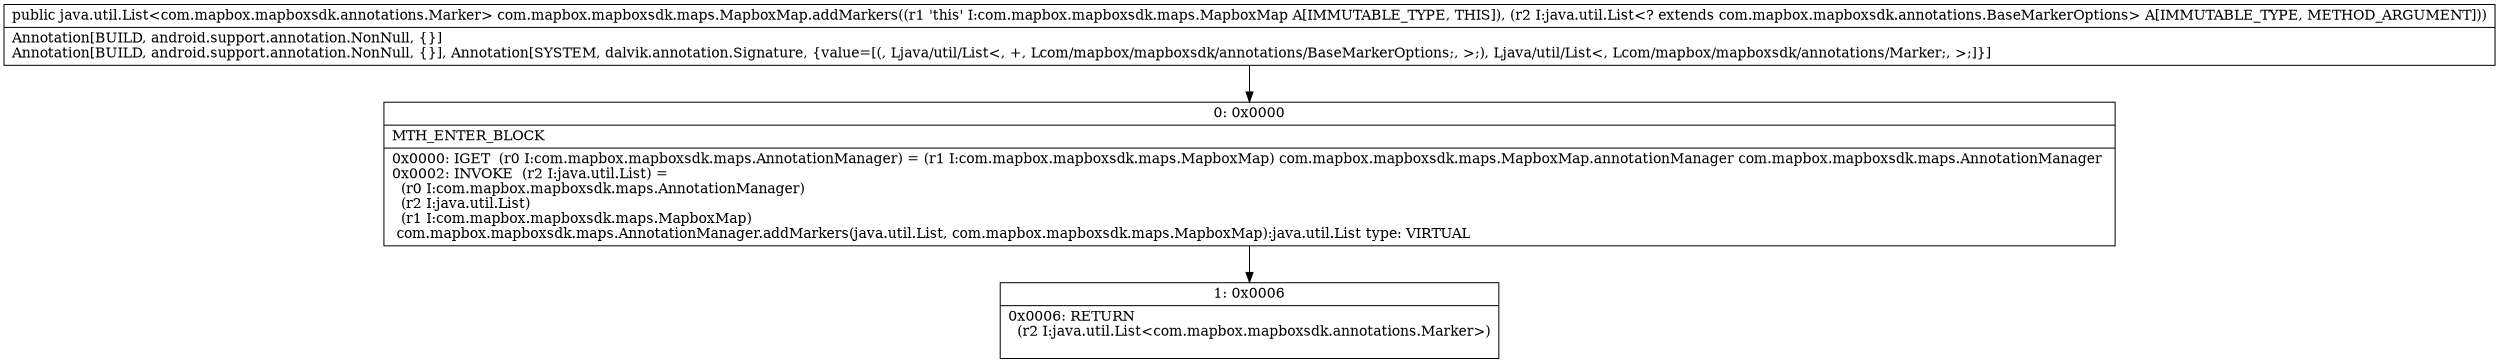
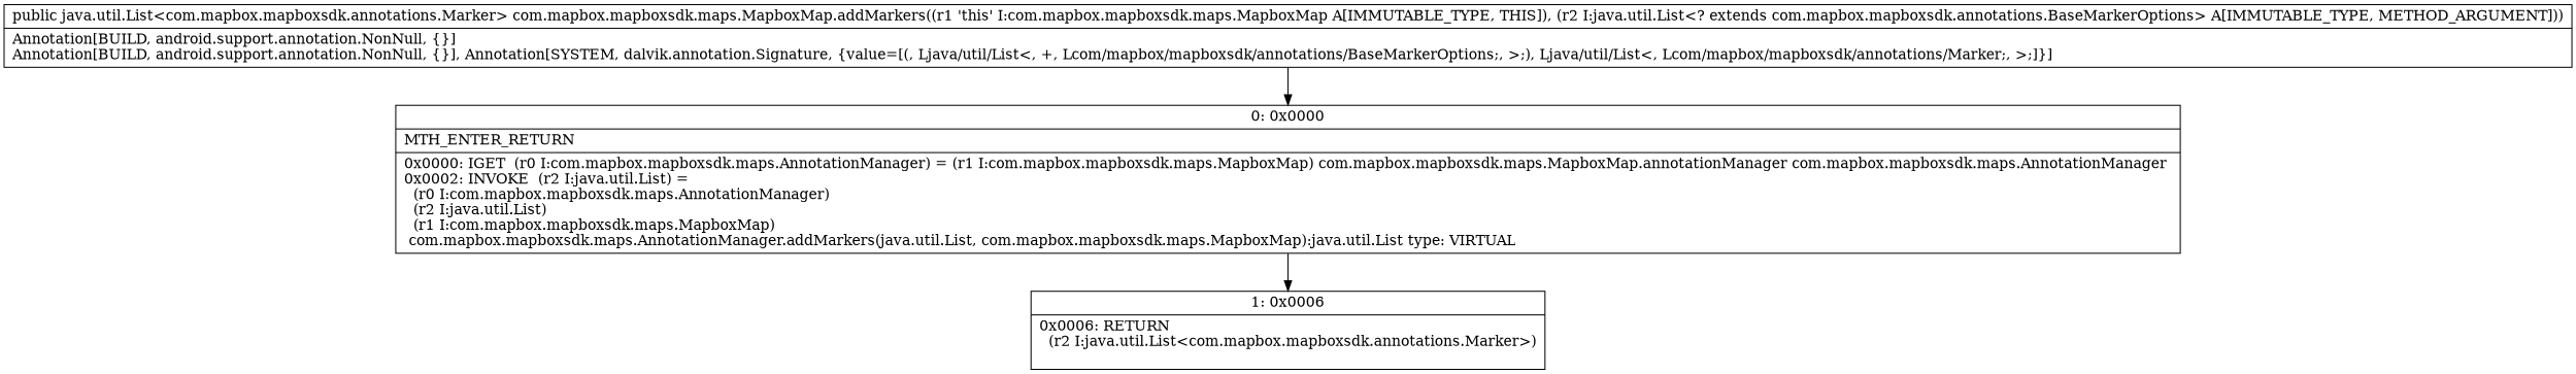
  digraph {
    node [shape=record]
-   n1 [label="{0\:\ 0x0000|MTH_ENTER_BLOCK\l|0x0000: IGET  (r0 I:com.mapbox.mapboxsdk.maps.AnnotationManager) = (r1 I:com.mapbox.mapboxsdk.maps.MapboxMap) com.mapbox.mapboxsdk.maps.MapboxMap.annotationManager com.mapbox.mapboxsdk.maps.AnnotationManager \l0x0002: INVOKE  (r2 I:java.util.List) = \l  (r0 I:com.mapbox.mapboxsdk.maps.AnnotationManager)\l  (r2 I:java.util.List)\l  (r1 I:com.mapbox.mapboxsdk.maps.MapboxMap)\l com.mapbox.mapboxsdk.maps.AnnotationManager.addMarkers(java.util.List, com.mapbox.mapboxsdk.maps.MapboxMap):java.util.List type: VIRTUAL \l}"]
+   n1 [label="{0\:\ 0x0000|MTH_ENTER_RETURN\l|0x0000: IGET  (r0 I:com.mapbox.mapboxsdk.maps.AnnotationManager) = (r1 I:com.mapbox.mapboxsdk.maps.MapboxMap) com.mapbox.mapboxsdk.maps.MapboxMap.annotationManager com.mapbox.mapboxsdk.maps.AnnotationManager \l0x0002: INVOKE  (r2 I:java.util.List) = \l  (r0 I:com.mapbox.mapboxsdk.maps.AnnotationManager)\l  (r2 I:java.util.List)\l  (r1 I:com.mapbox.mapboxsdk.maps.MapboxMap)\l com.mapbox.mapboxsdk.maps.AnnotationManager.addMarkers(java.util.List, com.mapbox.mapboxsdk.maps.MapboxMap):java.util.List type: VIRTUAL \l}"]
    n2 [label="{1\:\ 0x0006|0x0006: RETURN  \l  (r2 I:java.util.List\<com.mapbox.mapboxsdk.annotations.Marker\>)\l \l}"]
    n3 [label="{public java.util.List\<com.mapbox.mapboxsdk.annotations.Marker\> com.mapbox.mapboxsdk.maps.MapboxMap.addMarkers((r1 'this' I:com.mapbox.mapboxsdk.maps.MapboxMap A[IMMUTABLE_TYPE, THIS]), (r2 I:java.util.List\<? extends com.mapbox.mapboxsdk.annotations.BaseMarkerOptions\> A[IMMUTABLE_TYPE, METHOD_ARGUMENT]))  | Annotation[BUILD, android.support.annotation.NonNull, \{\}]\lAnnotation[BUILD, android.support.annotation.NonNull, \{\}], Annotation[SYSTEM, dalvik.annotation.Signature, \{value=[(, Ljava\/util\/List\<, +, Lcom\/mapbox\/mapboxsdk\/annotations\/BaseMarkerOptions;, \>;), Ljava\/util\/List\<, Lcom\/mapbox\/mapboxsdk\/annotations\/Marker;, \>;]\}]\l}"]
    n1 -> n2
    n3 -> n1
  }
